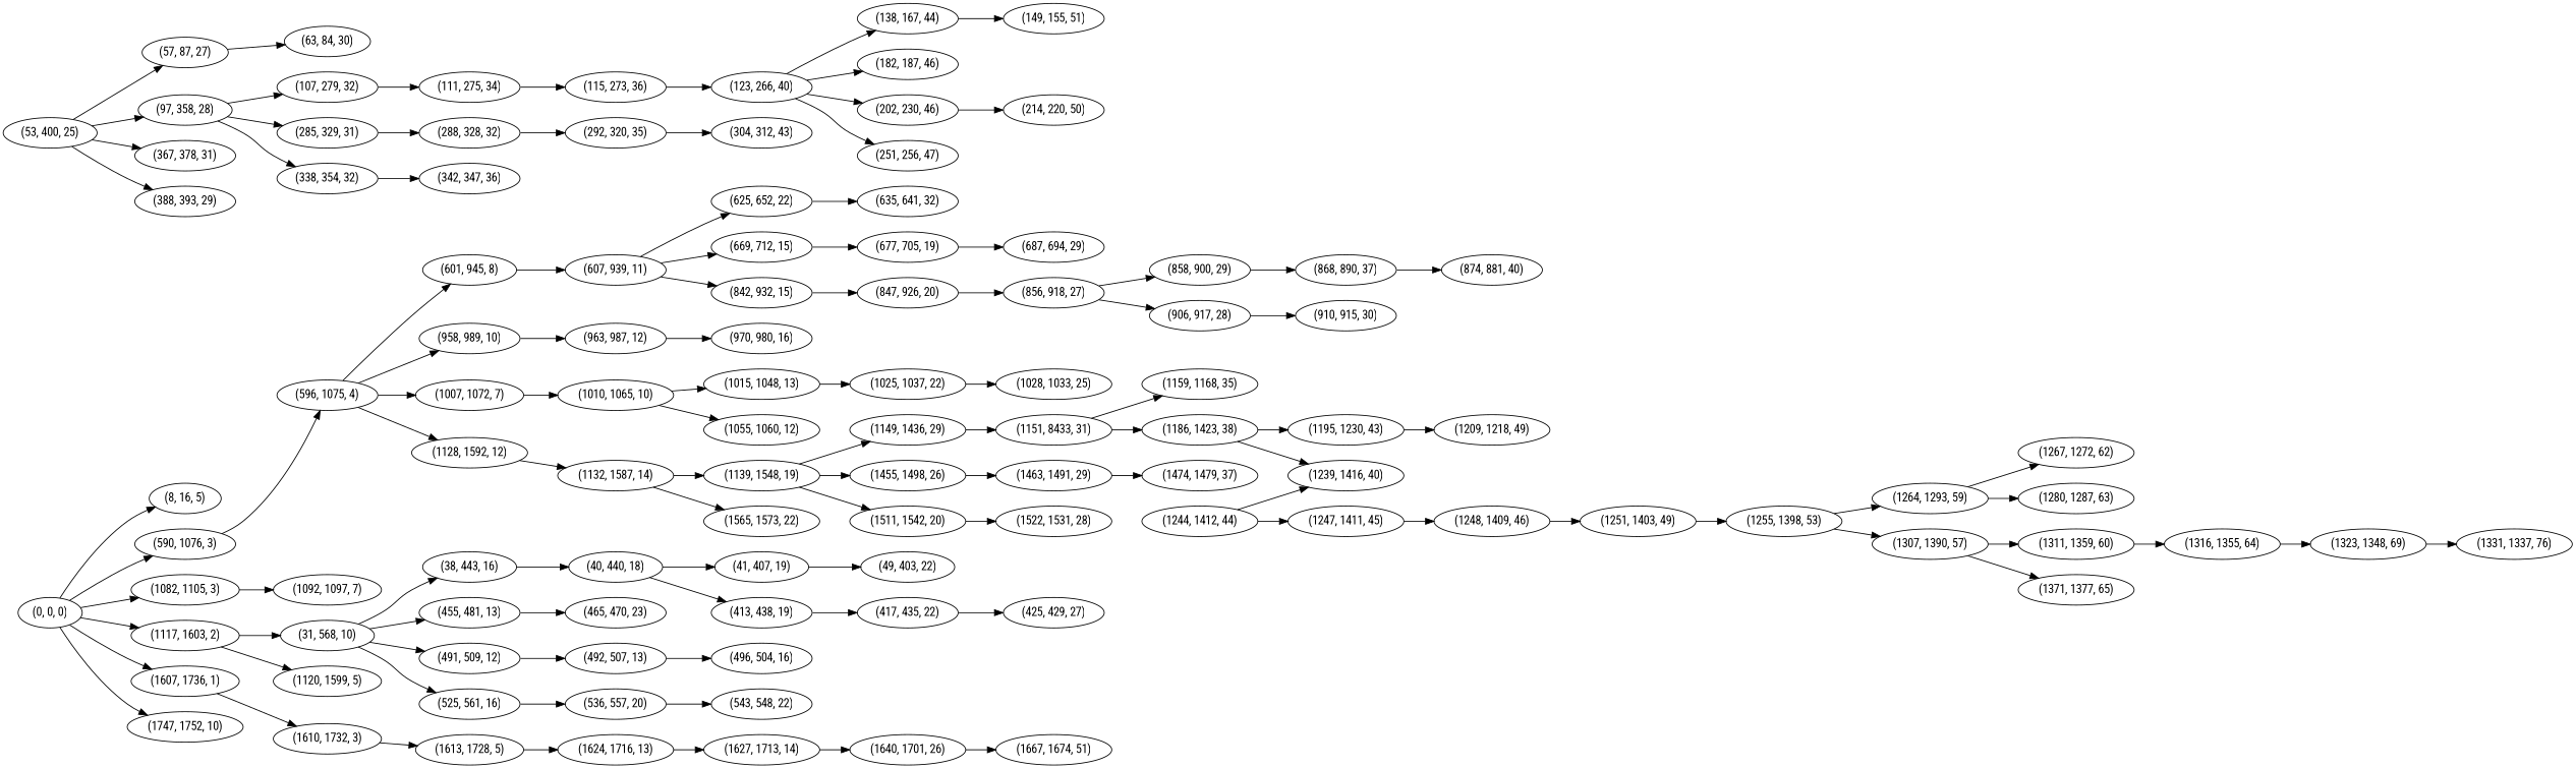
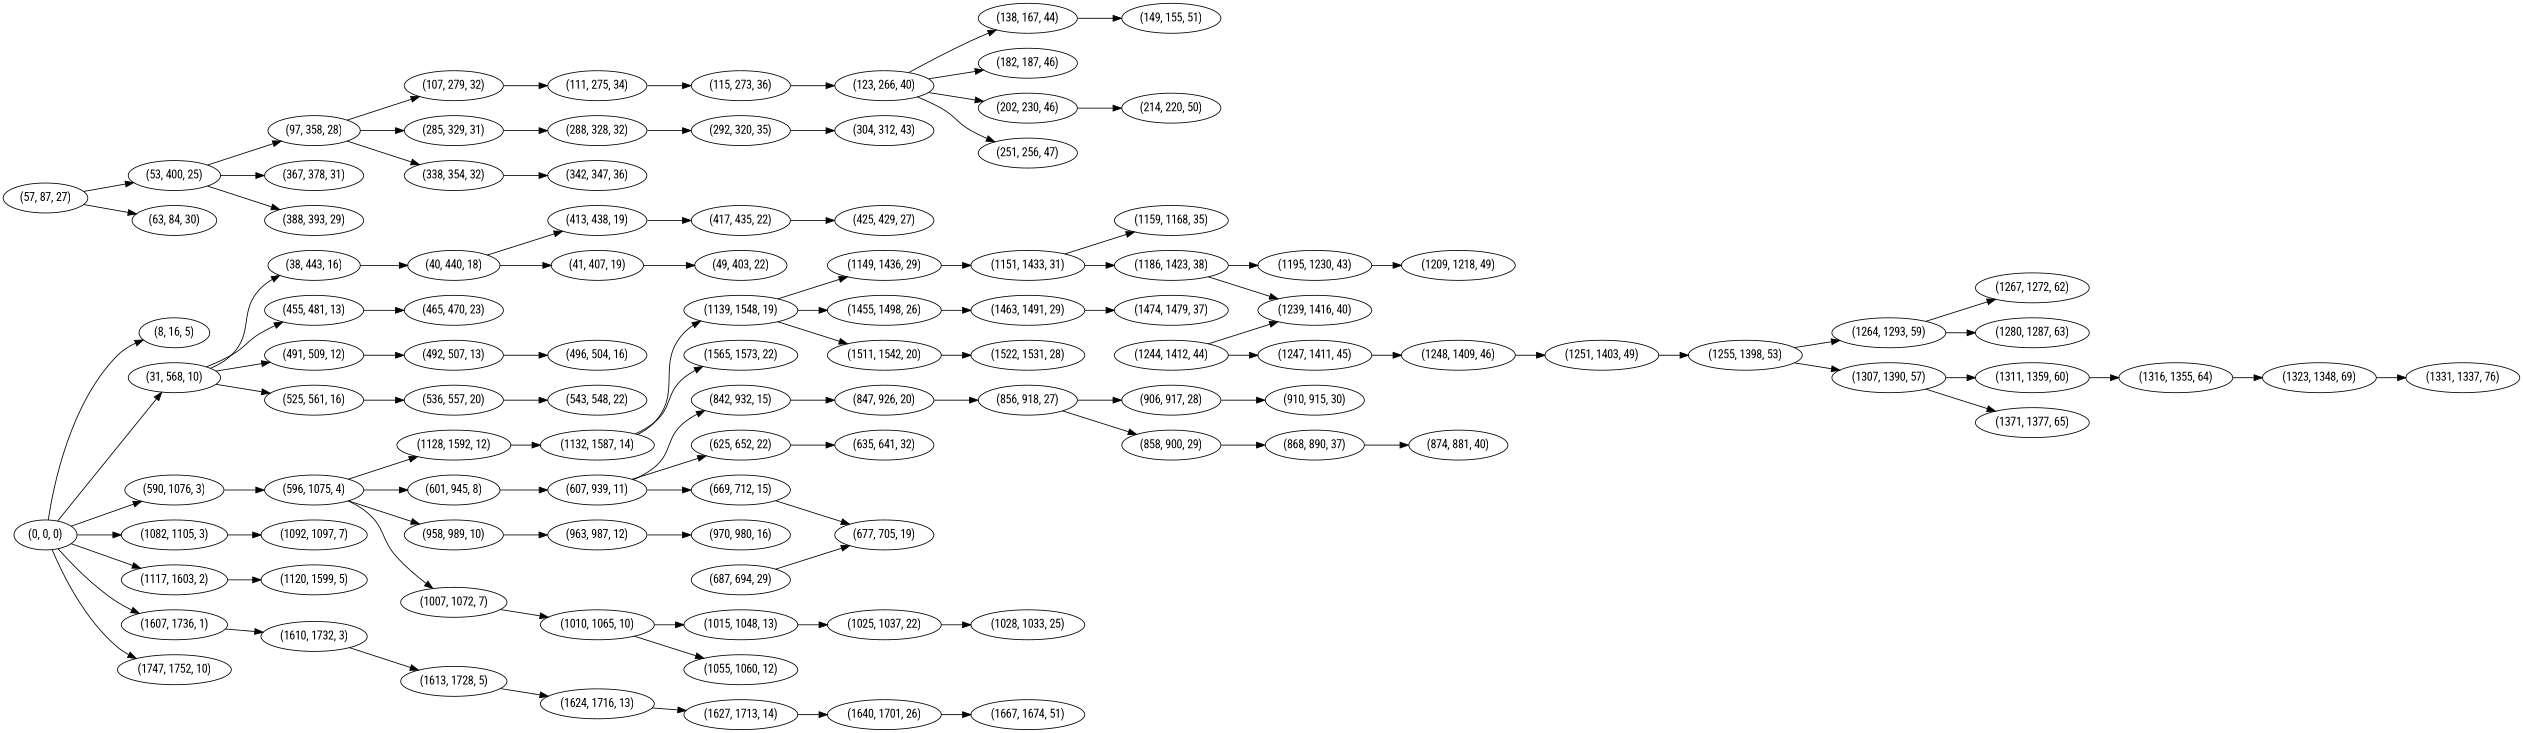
  digraph {
    fontname="Roboto Condensed"
    rankdir=LR
    node [fontname="Roboto Condensed"]
    edge [fontname="Roboto Condensed"]
    "(0, 0, 0)"
    "(8, 16, 5)"
    "(31, 568, 10)"
    "(590, 1076, 3)"
    "(1082, 1105, 3)"
    "(1117, 1603, 2)"
    "(1607, 1736, 1)"
    "(1747, 1752, 10)"
    "(38, 443, 16)"
    "(455, 481, 13)"
    "(491, 509, 12)"
    "(525, 561, 16)"
    "(596, 1075, 4)"
    "(1092, 1097, 7)"
    "(1120, 1599, 5)"
    "(1610, 1732, 3)"
    "(40, 440, 18)"
    "(465, 470, 23)"
    "(492, 507, 13)"
    "(536, 557, 20)"
    "(41, 407, 19)"
    "(413, 438, 19)"
    "(49, 403, 22)"
    "(417, 435, 22)"
    "(53, 400, 25)"
    "(57, 87, 27)"
    "(97, 358, 28)"
    "(367, 378, 31)"
    "(388, 393, 29)"
    "(63, 84, 30)"
    "(107, 279, 32)"
    "(285, 329, 31)"
    "(338, 354, 32)"
    "(111, 275, 34)"
    "(288, 328, 32)"
    "(342, 347, 36)"
    "(115, 273, 36)"
    "(123, 266, 40)"
    "(138, 167, 44)"
    "(182, 187, 46)"
    "(202, 230, 46)"
    "(251, 256, 47)"
    "(149, 155, 51)"
    "(214, 220, 50)"
    "(292, 320, 35)"
    "(304, 312, 43)"
    "(425, 429, 27)"
    "(496, 504, 16)"
    "(543, 548, 22)"
    "(601, 945, 8)"
    "(958, 989, 10)"
    "(1007, 1072, 7)"
    "(1128, 1592, 12)"
    "(607, 939, 11)"
    "(963, 987, 12)"
    "(1010, 1065, 10)"
    "(625, 652, 22)"
    "(669, 712, 15)"
    "(842, 932, 15)"
    "(635, 641, 32)"
    "(677, 705, 19)"
    "(847, 926, 20)"
    "(687, 694, 29)"
    "(856, 918, 27)"
    "(858, 900, 29)"
    "(906, 917, 28)"
    "(868, 890, 37)"
    "(910, 915, 30)"
    "(874, 881, 40)"
    "(970, 980, 16)"
    "(1015, 1048, 13)"
    "(1055, 1060, 12)"
    "(1025, 1037, 22)"
    "(1028, 1033, 25)"
    "(1132, 1587, 14)"
    "(1139, 1548, 19)"
    "(1565, 1573, 22)"
    "(1149, 1436, 29)"
    "(1455, 1498, 26)"
    "(1511, 1542, 20)"
-   "(1151, 1433, 31)" [label="(1151, 8433, 31)"]
+   "(1151, 1433, 31)"
    "(1463, 1491, 29)"
    "(1522, 1531, 28)"
    "(1159, 1168, 35)"
    "(1186, 1423, 38)"
    "(1195, 1230, 43)"
    "(1239, 1416, 40)"
    "(1209, 1218, 49)"
    "(1244, 1412, 44)"
    "(1247, 1411, 45)"
    "(1248, 1409, 46)"
    "(1251, 1403, 49)"
    "(1255, 1398, 53)"
    "(1264, 1293, 59)"
    "(1307, 1390, 57)"
    "(1267, 1272, 62)"
    "(1280, 1287, 63)"
    "(1311, 1359, 60)"
    "(1371, 1377, 65)"
    "(1316, 1355, 64)"
    "(1323, 1348, 69)"
    "(1331, 1337, 76)"
    "(1474, 1479, 37)"
    "(1613, 1728, 5)"
    "(1624, 1716, 13)"
    "(1627, 1713, 14)"
    "(1640, 1701, 26)"
    "(1667, 1674, 51)"
    "(0, 0, 0)" -> "(8, 16, 5)"
-   "(1117, 1603, 2)" -> "(31, 568, 10)"
+   "(0, 0, 0)" -> "(31, 568, 10)"
    "(0, 0, 0)" -> "(590, 1076, 3)"
    "(0, 0, 0)" -> "(1082, 1105, 3)"
    "(0, 0, 0)" -> "(1117, 1603, 2)"
    "(0, 0, 0)" -> "(1607, 1736, 1)"
    "(0, 0, 0)" -> "(1747, 1752, 10)"
    "(31, 568, 10)" -> "(38, 443, 16)"
    "(31, 568, 10)" -> "(455, 481, 13)"
    "(31, 568, 10)" -> "(491, 509, 12)"
    "(31, 568, 10)" -> "(525, 561, 16)"
    "(590, 1076, 3)" -> "(596, 1075, 4)"
    "(1082, 1105, 3)" -> "(1092, 1097, 7)"
    "(1117, 1603, 2)" -> "(1120, 1599, 5)"
    "(1607, 1736, 1)" -> "(1610, 1732, 3)"
    "(38, 443, 16)" -> "(40, 440, 18)"
    "(455, 481, 13)" -> "(465, 470, 23)"
    "(491, 509, 12)" -> "(492, 507, 13)"
    "(525, 561, 16)" -> "(536, 557, 20)"
    "(596, 1075, 4)" -> "(601, 945, 8)"
    "(596, 1075, 4)" -> "(958, 989, 10)"
    "(596, 1075, 4)" -> "(1007, 1072, 7)"
    "(596, 1075, 4)" -> "(1128, 1592, 12)"
    "(1610, 1732, 3)" -> "(1613, 1728, 5)"
    "(40, 440, 18)" -> "(41, 407, 19)"
    "(40, 440, 18)" -> "(413, 438, 19)"
    "(492, 507, 13)" -> "(496, 504, 16)"
    "(536, 557, 20)" -> "(543, 548, 22)"
    "(41, 407, 19)" -> "(49, 403, 22)"
    "(413, 438, 19)" -> "(417, 435, 22)"
    "(417, 435, 22)" -> "(425, 429, 27)"
-   "(53, 400, 25)" -> "(57, 87, 27)"
+   "(57, 87, 27)" -> "(53, 400, 25)"
    "(53, 400, 25)" -> "(97, 358, 28)"
    "(53, 400, 25)" -> "(367, 378, 31)"
    "(53, 400, 25)" -> "(388, 393, 29)"
    "(57, 87, 27)" -> "(63, 84, 30)"
    "(97, 358, 28)" -> "(107, 279, 32)"
    "(97, 358, 28)" -> "(285, 329, 31)"
    "(97, 358, 28)" -> "(338, 354, 32)"
    "(107, 279, 32)" -> "(111, 275, 34)"
    "(285, 329, 31)" -> "(288, 328, 32)"
    "(338, 354, 32)" -> "(342, 347, 36)"
    "(111, 275, 34)" -> "(115, 273, 36)"
    "(288, 328, 32)" -> "(292, 320, 35)"
    "(115, 273, 36)" -> "(123, 266, 40)"
    "(123, 266, 40)" -> "(138, 167, 44)"
    "(123, 266, 40)" -> "(182, 187, 46)"
    "(123, 266, 40)" -> "(202, 230, 46)"
    "(123, 266, 40)" -> "(251, 256, 47)"
    "(138, 167, 44)" -> "(149, 155, 51)"
    "(202, 230, 46)" -> "(214, 220, 50)"
    "(292, 320, 35)" -> "(304, 312, 43)"
    "(601, 945, 8)" -> "(607, 939, 11)"
    "(958, 989, 10)" -> "(963, 987, 12)"
    "(1007, 1072, 7)" -> "(1010, 1065, 10)"
    "(1128, 1592, 12)" -> "(1132, 1587, 14)"
    "(607, 939, 11)" -> "(625, 652, 22)"
    "(607, 939, 11)" -> "(669, 712, 15)"
    "(607, 939, 11)" -> "(842, 932, 15)"
    "(963, 987, 12)" -> "(970, 980, 16)"
    "(1010, 1065, 10)" -> "(1015, 1048, 13)"
    "(1010, 1065, 10)" -> "(1055, 1060, 12)"
    "(625, 652, 22)" -> "(635, 641, 32)"
    "(669, 712, 15)" -> "(677, 705, 19)"
    "(842, 932, 15)" -> "(847, 926, 20)"
-   "(677, 705, 19)" -> "(687, 694, 29)"
+   "(687, 694, 29)" -> "(677, 705, 19)"
    "(847, 926, 20)" -> "(856, 918, 27)"
    "(856, 918, 27)" -> "(858, 900, 29)"
    "(856, 918, 27)" -> "(906, 917, 28)"
    "(858, 900, 29)" -> "(868, 890, 37)"
    "(906, 917, 28)" -> "(910, 915, 30)"
    "(868, 890, 37)" -> "(874, 881, 40)"
    "(1015, 1048, 13)" -> "(1025, 1037, 22)"
    "(1025, 1037, 22)" -> "(1028, 1033, 25)"
    "(1132, 1587, 14)" -> "(1139, 1548, 19)"
    "(1132, 1587, 14)" -> "(1565, 1573, 22)"
    "(1139, 1548, 19)" -> "(1149, 1436, 29)"
    "(1139, 1548, 19)" -> "(1455, 1498, 26)"
    "(1139, 1548, 19)" -> "(1511, 1542, 20)"
    "(1149, 1436, 29)" -> "(1151, 1433, 31)"
    "(1455, 1498, 26)" -> "(1463, 1491, 29)"
    "(1511, 1542, 20)" -> "(1522, 1531, 28)"
    "(1151, 1433, 31)" -> "(1159, 1168, 35)"
    "(1151, 1433, 31)" -> "(1186, 1423, 38)"
    "(1463, 1491, 29)" -> "(1474, 1479, 37)"
    "(1186, 1423, 38)" -> "(1195, 1230, 43)"
    "(1186, 1423, 38)" -> "(1239, 1416, 40)"
    "(1195, 1230, 43)" -> "(1209, 1218, 49)"
    "(1244, 1412, 44)" -> "(1239, 1416, 40)"
    "(1244, 1412, 44)" -> "(1247, 1411, 45)"
    "(1247, 1411, 45)" -> "(1248, 1409, 46)"
    "(1248, 1409, 46)" -> "(1251, 1403, 49)"
    "(1251, 1403, 49)" -> "(1255, 1398, 53)"
    "(1255, 1398, 53)" -> "(1264, 1293, 59)"
    "(1255, 1398, 53)" -> "(1307, 1390, 57)"
    "(1264, 1293, 59)" -> "(1267, 1272, 62)"
    "(1264, 1293, 59)" -> "(1280, 1287, 63)"
    "(1307, 1390, 57)" -> "(1311, 1359, 60)"
    "(1307, 1390, 57)" -> "(1371, 1377, 65)"
    "(1311, 1359, 60)" -> "(1316, 1355, 64)"
    "(1316, 1355, 64)" -> "(1323, 1348, 69)"
    "(1323, 1348, 69)" -> "(1331, 1337, 76)"
    "(1613, 1728, 5)" -> "(1624, 1716, 13)"
    "(1624, 1716, 13)" -> "(1627, 1713, 14)"
    "(1627, 1713, 14)" -> "(1640, 1701, 26)"
    "(1640, 1701, 26)" -> "(1667, 1674, 51)"
  }
